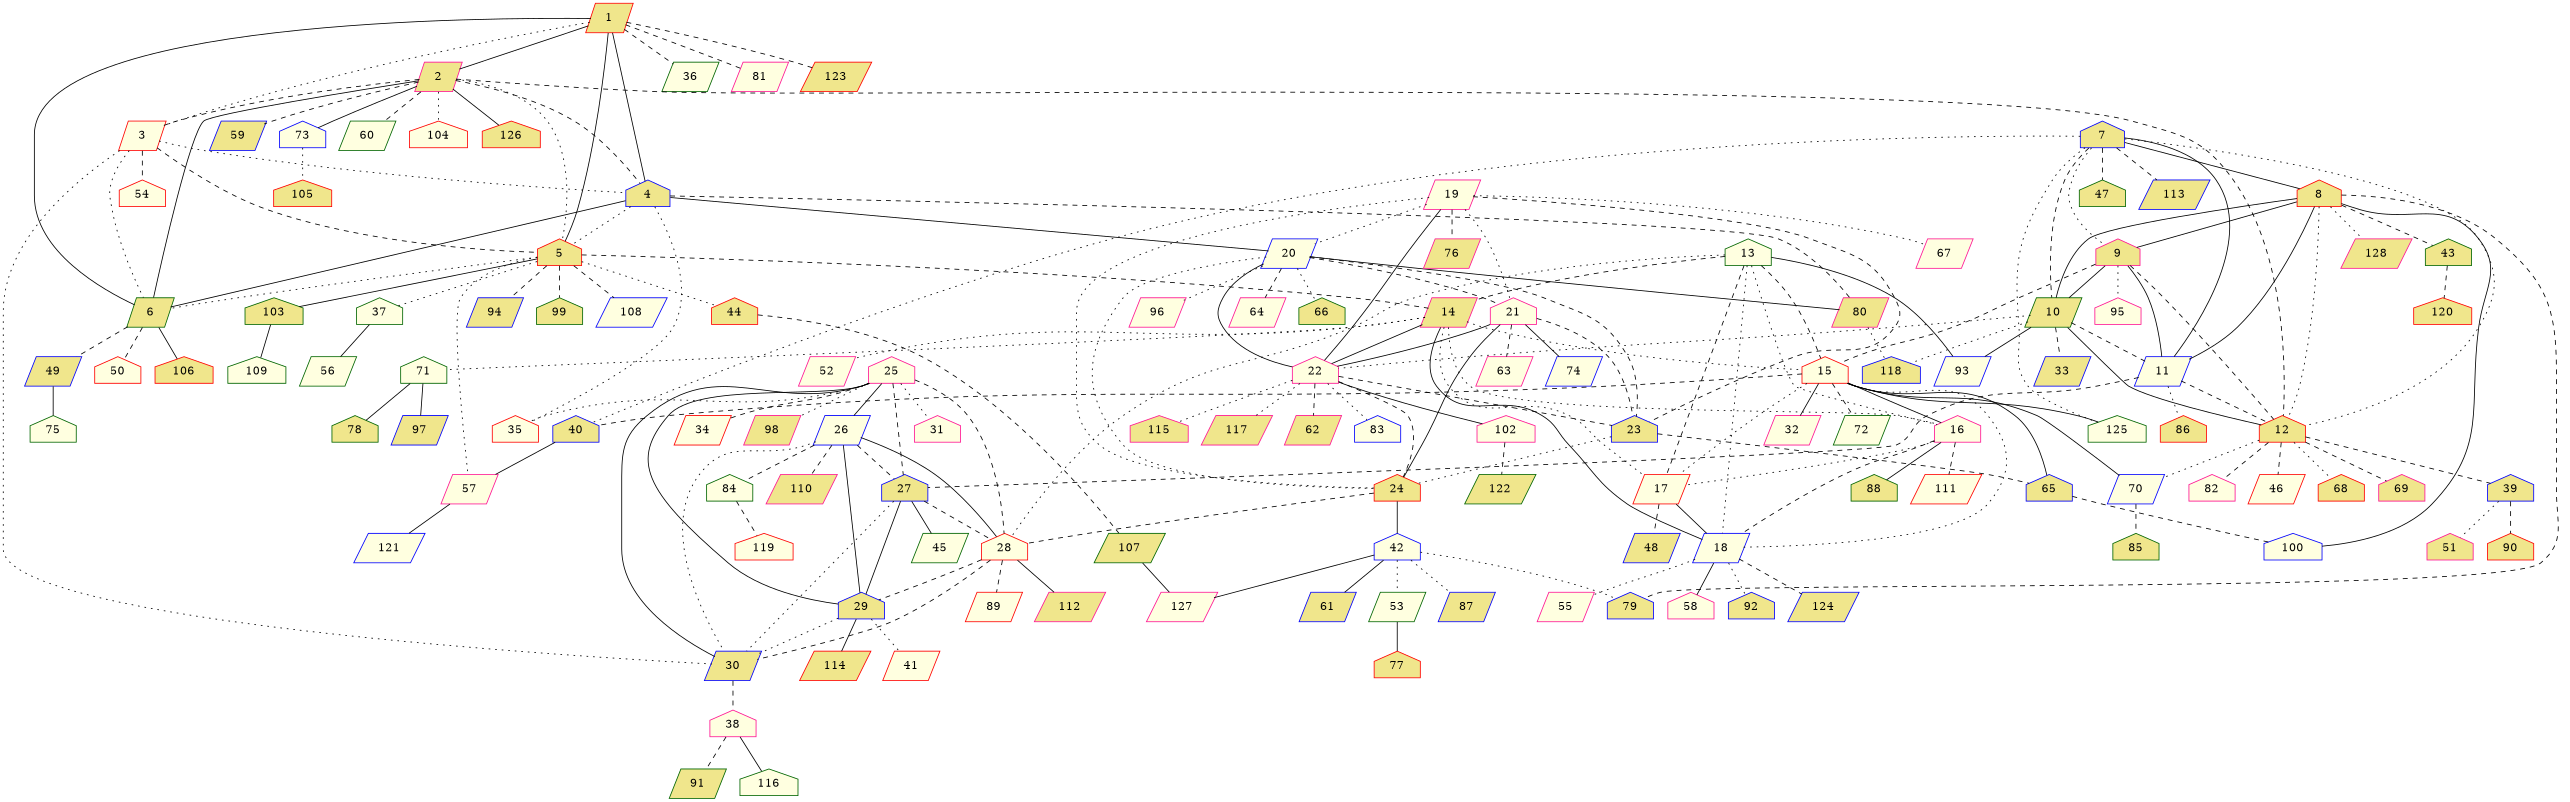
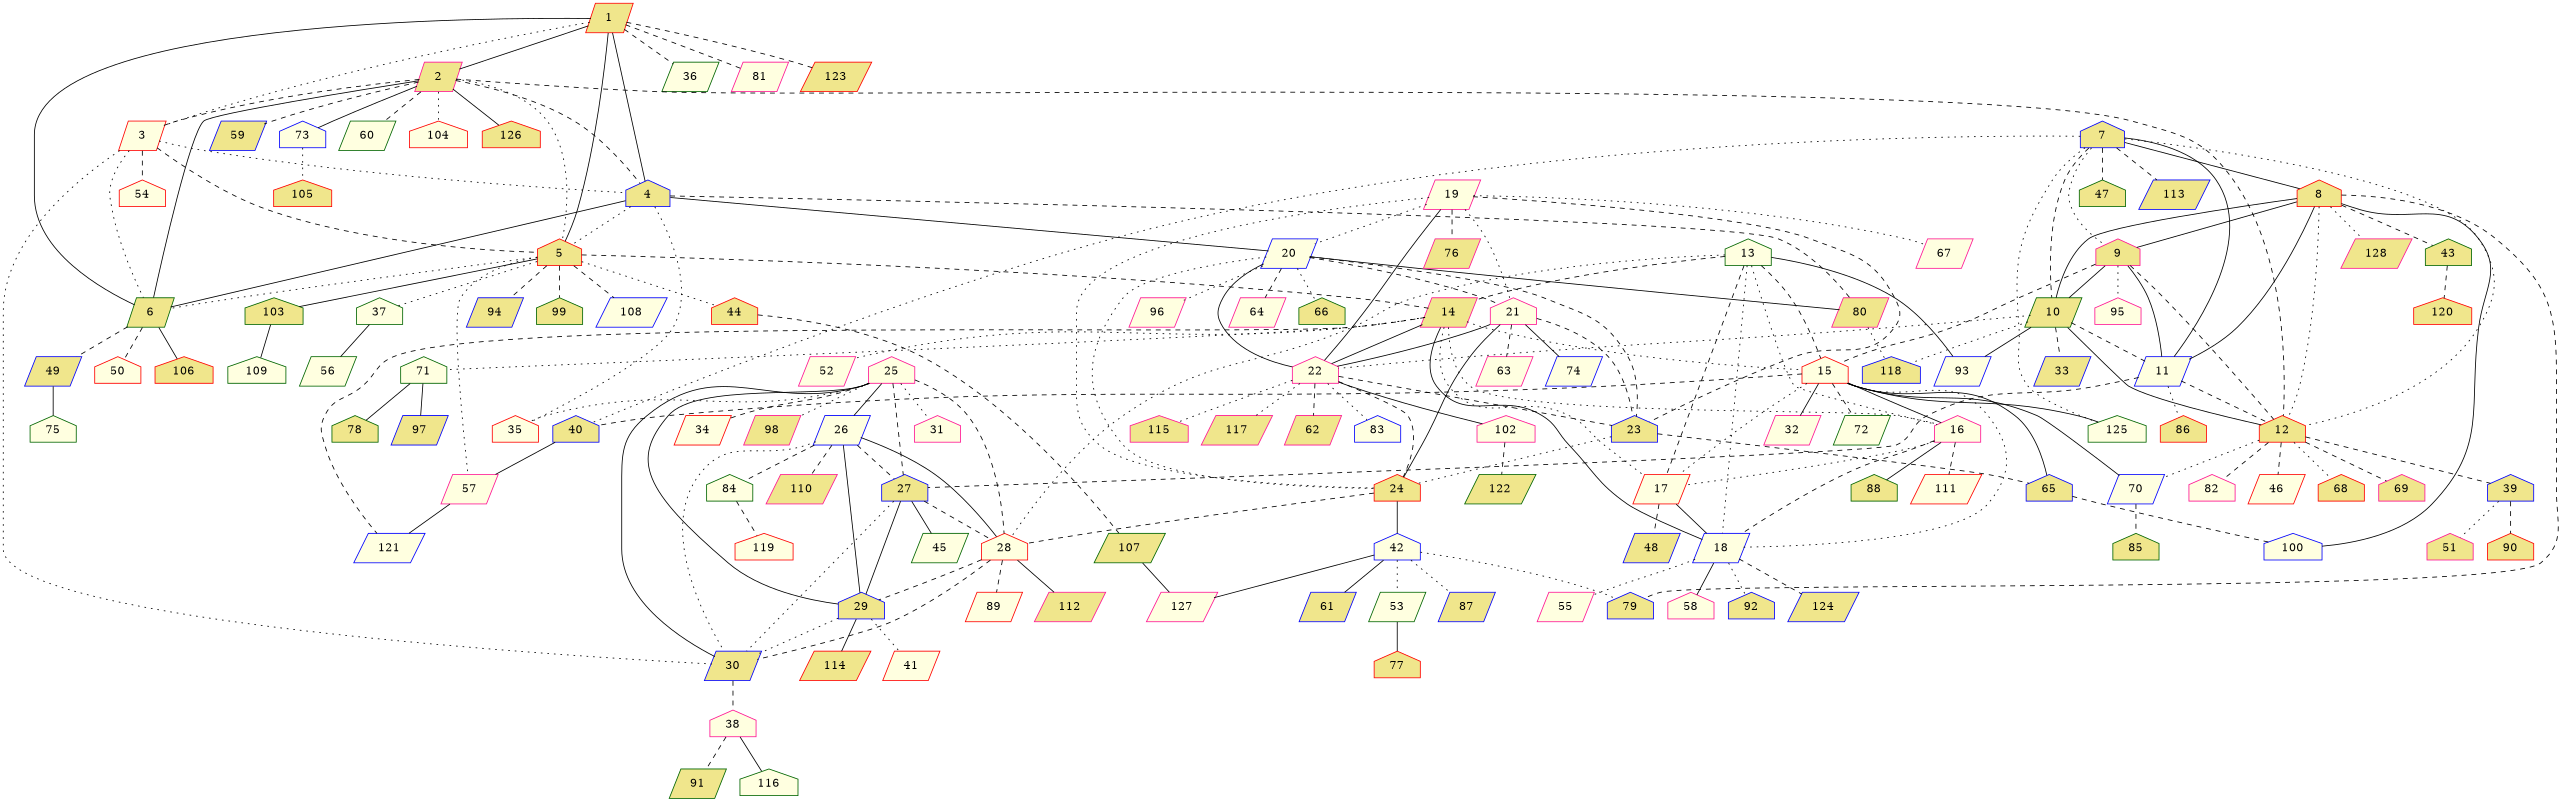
  graph {
    node [color=deeppink fillcolor=khaki shape=house style=filled]
    edge [style=dashed]
    1 [color=red shape=parallelogram]
    2 [shape=parallelogram]
    3 [color=red fillcolor=lightyellow shape=parallelogram]
    4 [color=blue]
    5 [color=red]
    6 [color=darkgreen shape=parallelogram]
    36 [color=darkgreen fillcolor=lightyellow shape=parallelogram]
    81 [fillcolor=lightyellow shape=parallelogram]
    123 [color=red shape=parallelogram]
    12 [color=red]
    59 [color=blue shape=parallelogram]
    60 [color=darkgreen fillcolor=lightyellow shape=parallelogram]
    73 [color=blue fillcolor=lightyellow]
    104 [color=red fillcolor=lightyellow]
    126 [color=red]
    30 [color=blue shape=parallelogram]
    54 [color=red fillcolor=lightyellow]
    20 [color=blue fillcolor=lightyellow shape=parallelogram]
    35 [color=red fillcolor=lightyellow]
    80 [shape=parallelogram]
    14 [shape=parallelogram]
    37 [color=darkgreen fillcolor=lightyellow]
    44 [color=red]
    57 [fillcolor=lightyellow shape=parallelogram]
    94 [color=blue shape=parallelogram]
    99 [color=darkgreen]
    103 [color=darkgreen]
    108 [color=blue fillcolor=lightyellow shape=parallelogram]
    49 [color=blue shape=parallelogram]
    50 [color=red fillcolor=lightyellow]
    106 [color=red]
    39 [color=blue]
    46 [color=red fillcolor=lightyellow shape=parallelogram]
    68 [color=red]
    69
    70 [color=blue fillcolor=lightyellow shape=parallelogram]
    82 [fillcolor=lightyellow]
    105 [color=red]
    38 [fillcolor=lightyellow]
    22 [fillcolor=lightyellow]
    21 [fillcolor=lightyellow]
    23 [color=blue]
    24 [color=red]
    64 [fillcolor=lightyellow shape=parallelogram]
    66 [color=darkgreen]
    96 [fillcolor=lightyellow shape=parallelogram]
    118 [color=blue]
    15 [color=red fillcolor=lightyellow]
    16 [fillcolor=lightyellow]
    17 [color=red fillcolor=lightyellow shape=parallelogram]
    18 [color=blue fillcolor=lightyellow shape=parallelogram]
    52 [fillcolor=lightyellow shape=parallelogram]
    71 [color=darkgreen fillcolor=lightyellow]
    121 [color=blue fillcolor=lightyellow shape=parallelogram]
    56 [color=darkgreen fillcolor=lightyellow shape=parallelogram]
    107 [color=darkgreen shape=parallelogram]
    109 [color=darkgreen fillcolor=lightyellow]
    75 [color=darkgreen fillcolor=lightyellow]
    7 [color=blue]
    8 [color=red]
    9
    10 [color=darkgreen shape=parallelogram]
    11 [color=blue fillcolor=lightyellow shape=parallelogram]
    40 [color=blue]
    47 [color=darkgreen]
    113 [color=blue shape=parallelogram]
    125 [color=darkgreen fillcolor=lightyellow]
    43 [color=darkgreen]
    79 [color=blue]
    100 [color=blue fillcolor=lightyellow]
    128 [shape=parallelogram]
    95 [fillcolor=lightyellow]
    33 [color=blue shape=parallelogram]
    93 [color=blue fillcolor=lightyellow shape=parallelogram]
    27 [color=blue]
    86 [color=red]
    120 [color=red]
    32 [fillcolor=lightyellow shape=parallelogram]
    65 [color=blue]
    72 [color=darkgreen fillcolor=lightyellow shape=parallelogram]
    62 [shape=parallelogram]
    83 [color=blue fillcolor=lightyellow]
    102 [fillcolor=lightyellow]
    115
    117 [shape=parallelogram]
    28 [color=red fillcolor=lightyellow]
    29 [color=blue]
    45 [color=darkgreen fillcolor=lightyellow shape=parallelogram]
    51
    90 [color=red]
    85 [color=darkgreen]
    13 [color=darkgreen fillcolor=lightyellow]
    88 [color=darkgreen]
    111 [color=red fillcolor=lightyellow shape=parallelogram]
    48 [color=blue shape=parallelogram]
    55 [fillcolor=lightyellow shape=parallelogram]
    58 [fillcolor=lightyellow]
    92 [color=blue]
    124 [color=blue shape=parallelogram]
    89 [color=red fillcolor=lightyellow shape=parallelogram]
    112 [shape=parallelogram]
    42 [color=blue fillcolor=lightyellow]
    53 [color=darkgreen fillcolor=lightyellow shape=parallelogram]
    61 [color=blue shape=parallelogram]
    87 [color=blue shape=parallelogram]
    127 [fillcolor=lightyellow shape=parallelogram]
    78 [color=darkgreen]
    97 [color=blue shape=parallelogram]
    19 [fillcolor=lightyellow shape=parallelogram]
    67 [fillcolor=lightyellow shape=parallelogram]
    76 [shape=parallelogram]
    63 [fillcolor=lightyellow shape=parallelogram]
    74 [color=blue fillcolor=lightyellow shape=parallelogram]
    122 [color=darkgreen shape=parallelogram]
    25 [fillcolor=lightyellow]
    26 [color=blue fillcolor=lightyellow shape=parallelogram]
    31 [fillcolor=lightyellow]
    34 [color=red fillcolor=lightyellow shape=parallelogram]
    98 [shape=parallelogram]
    84 [color=darkgreen fillcolor=lightyellow]
    110 [shape=parallelogram]
    41 [color=red fillcolor=lightyellow shape=parallelogram]
    114 [color=red shape=parallelogram]
    119 [color=red fillcolor=lightyellow]
    91 [color=darkgreen shape=parallelogram]
    116 [color=darkgreen fillcolor=lightyellow]
    77 [color=red]
    1 -- 2 [style=solid]
    1 -- 3 [style=dotted]
    1 -- 4 [style=solid]
    1 -- 5 [style=solid]
    1 -- 6 [style=solid]
    1 -- 36
    1 -- 81
    1 -- 123
    2 -- 3
    2 -- 4
    2 -- 5 [style=dotted]
    2 -- 6 [style=solid]
    2 -- 12
    2 -- 59
    2 -- 60
    2 -- 73 [style=solid]
    2 -- 104 [style=dotted]
    2 -- 126 [style=solid]
    3 -- 4 [style=dotted]
    3 -- 5
    3 -- 6 [style=dotted]
    3 -- 30 [style=dotted]
    3 -- 54
    4 -- 5 [style=dotted]
    4 -- 6 [style=solid]
    4 -- 20 [style=solid]
    4 -- 35 [style=dotted]
    4 -- 80
    5 -- 6 [style=dotted]
    5 -- 14
    5 -- 37 [style=dotted]
    5 -- 44 [style=dotted]
    5 -- 57 [style=dotted]
    5 -- 94
    5 -- 99
    5 -- 103 [style=solid]
    5 -- 108
    6 -- 49
    6 -- 50
    6 -- 106 [style=solid]
    12 -- 39
    12 -- 46
    12 -- 68 [style=dotted]
    12 -- 69
    12 -- 70 [style=dotted]
    12 -- 82
    73 -- 105 [style=dotted]
    30 -- 38
    20 -- 80 [style=solid]
    20 -- 22 [style=solid]
    20 -- 21
    20 -- 23
    20 -- 24 [style=dotted]
    20 -- 64
    20 -- 66 [style=dotted]
    20 -- 96 [style=dotted]
    80 -- 118 [style=dotted]
    14 -- 22 [style=solid]
    14 -- 15 [style=dotted]
    14 -- 16 [style=dotted]
    14 -- 17 [style=dotted]
    14 -- 18 [style=solid]
    14 -- 52 [style=dotted]
    14 -- 71 [style=dotted]
+   14 -- 121
    37 -- 56 [style=solid]
    44 -- 107
    57 -- 121 [style=solid]
    103 -- 109 [style=solid]
    49 -- 75 [style=solid]
    39 -- 51 [style=dotted]
    39 -- 90
    70 -- 85
    38 -- 91
    38 -- 116 [style=solid]
    22 -- 23
    22 -- 24
    22 -- 62
    22 -- 83 [style=dotted]
    22 -- 102 [style=solid]
    22 -- 115 [style=dotted]
    22 -- 117 [style=dotted]
    21 -- 22 [style=solid]
    21 -- 23
    21 -- 24 [style=solid]
    21 -- 63
    21 -- 74 [style=solid]
    23 -- 24 [style=dotted]
    23 -- 65
    24 -- 28
    24 -- 42 [style=solid]
    15 -- 70 [style=solid]
    15 -- 16 [style=solid]
    15 -- 17 [style=dotted]
    15 -- 18 [style=dotted]
    15 -- 40
    15 -- 125 [style=solid]
    15 -- 32 [style=solid]
    15 -- 65 [style=solid]
    15 -- 72
    16 -- 17 [style=dotted]
    16 -- 18
    16 -- 88 [style=solid]
    16 -- 111
    17 -- 18 [style=solid]
    17 -- 48
    18 -- 55 [style=dotted]
    18 -- 58 [style=solid]
    18 -- 92 [style=dotted]
    18 -- 124
    71 -- 78 [style=solid]
    71 -- 97 [style=solid]
    107 -- 127 [style=solid]
    7 -- 12 [style=dotted]
    7 -- 8 [style=solid]
    7 -- 9 [style=dotted]
    7 -- 10
    7 -- 11 [style=solid]
    7 -- 40 [style=dotted]
    7 -- 47
    7 -- 113
    7 -- 125 [style=dotted]
    8 -- 12 [style=dotted]
    8 -- 9 [style=solid]
    8 -- 10 [style=solid]
    8 -- 11 [style=solid]
    8 -- 43
    8 -- 79
    8 -- 100 [style=solid]
    8 -- 128 [style=dotted]
    9 -- 12
    9 -- 15
    9 -- 10 [style=solid]
    9 -- 11 [style=solid]
    9 -- 95 [style=dotted]
    10 -- 12 [style=solid]
    10 -- 22 [style=dotted]
    10 -- 118 [style=dotted]
    10 -- 11
    10 -- 33
    10 -- 93 [style=solid]
    11 -- 12
    11 -- 27
    11 -- 86 [style=dotted]
    40 -- 57 [style=solid]
    43 -- 120
    27 -- 30 [style=dotted]
    27 -- 28
    27 -- 29 [style=solid]
    27 -- 45 [style=solid]
    65 -- 100
    102 -- 122
    28 -- 30
    28 -- 29
    28 -- 89
    28 -- 112 [style=solid]
    29 -- 30 [style=dotted]
    29 -- 41 [style=dotted]
    29 -- 114 [style=solid]
    13 -- 14
    13 -- 15
    13 -- 16 [style=dotted]
    13 -- 17
    13 -- 18 [style=dotted]
    13 -- 93 [style=solid]
    13 -- 28 [style=dotted]
    42 -- 79 [style=dotted]
    42 -- 53 [style=dotted]
    42 -- 61 [style=solid]
    42 -- 87 [style=dotted]
    42 -- 127 [style=solid]
    53 -- 77 [style=solid]
    19 -- 20 [style=dotted]
    19 -- 22 [style=solid]
    19 -- 21 [style=dotted]
    19 -- 23
    19 -- 24 [style=dotted]
    19 -- 67 [style=dotted]
    19 -- 76
    25 -- 30 [style=solid]
    25 -- 35 [style=dotted]
    25 -- 27
    25 -- 28
    25 -- 29 [style=solid]
    25 -- 26 [style=solid]
    25 -- 31 [style=dotted]
    25 -- 34
    25 -- 98 [style=dotted]
    26 -- 30 [style=dotted]
    26 -- 27
    26 -- 28 [style=solid]
    26 -- 29 [style=solid]
    26 -- 84
    26 -- 110
    84 -- 119
  }
